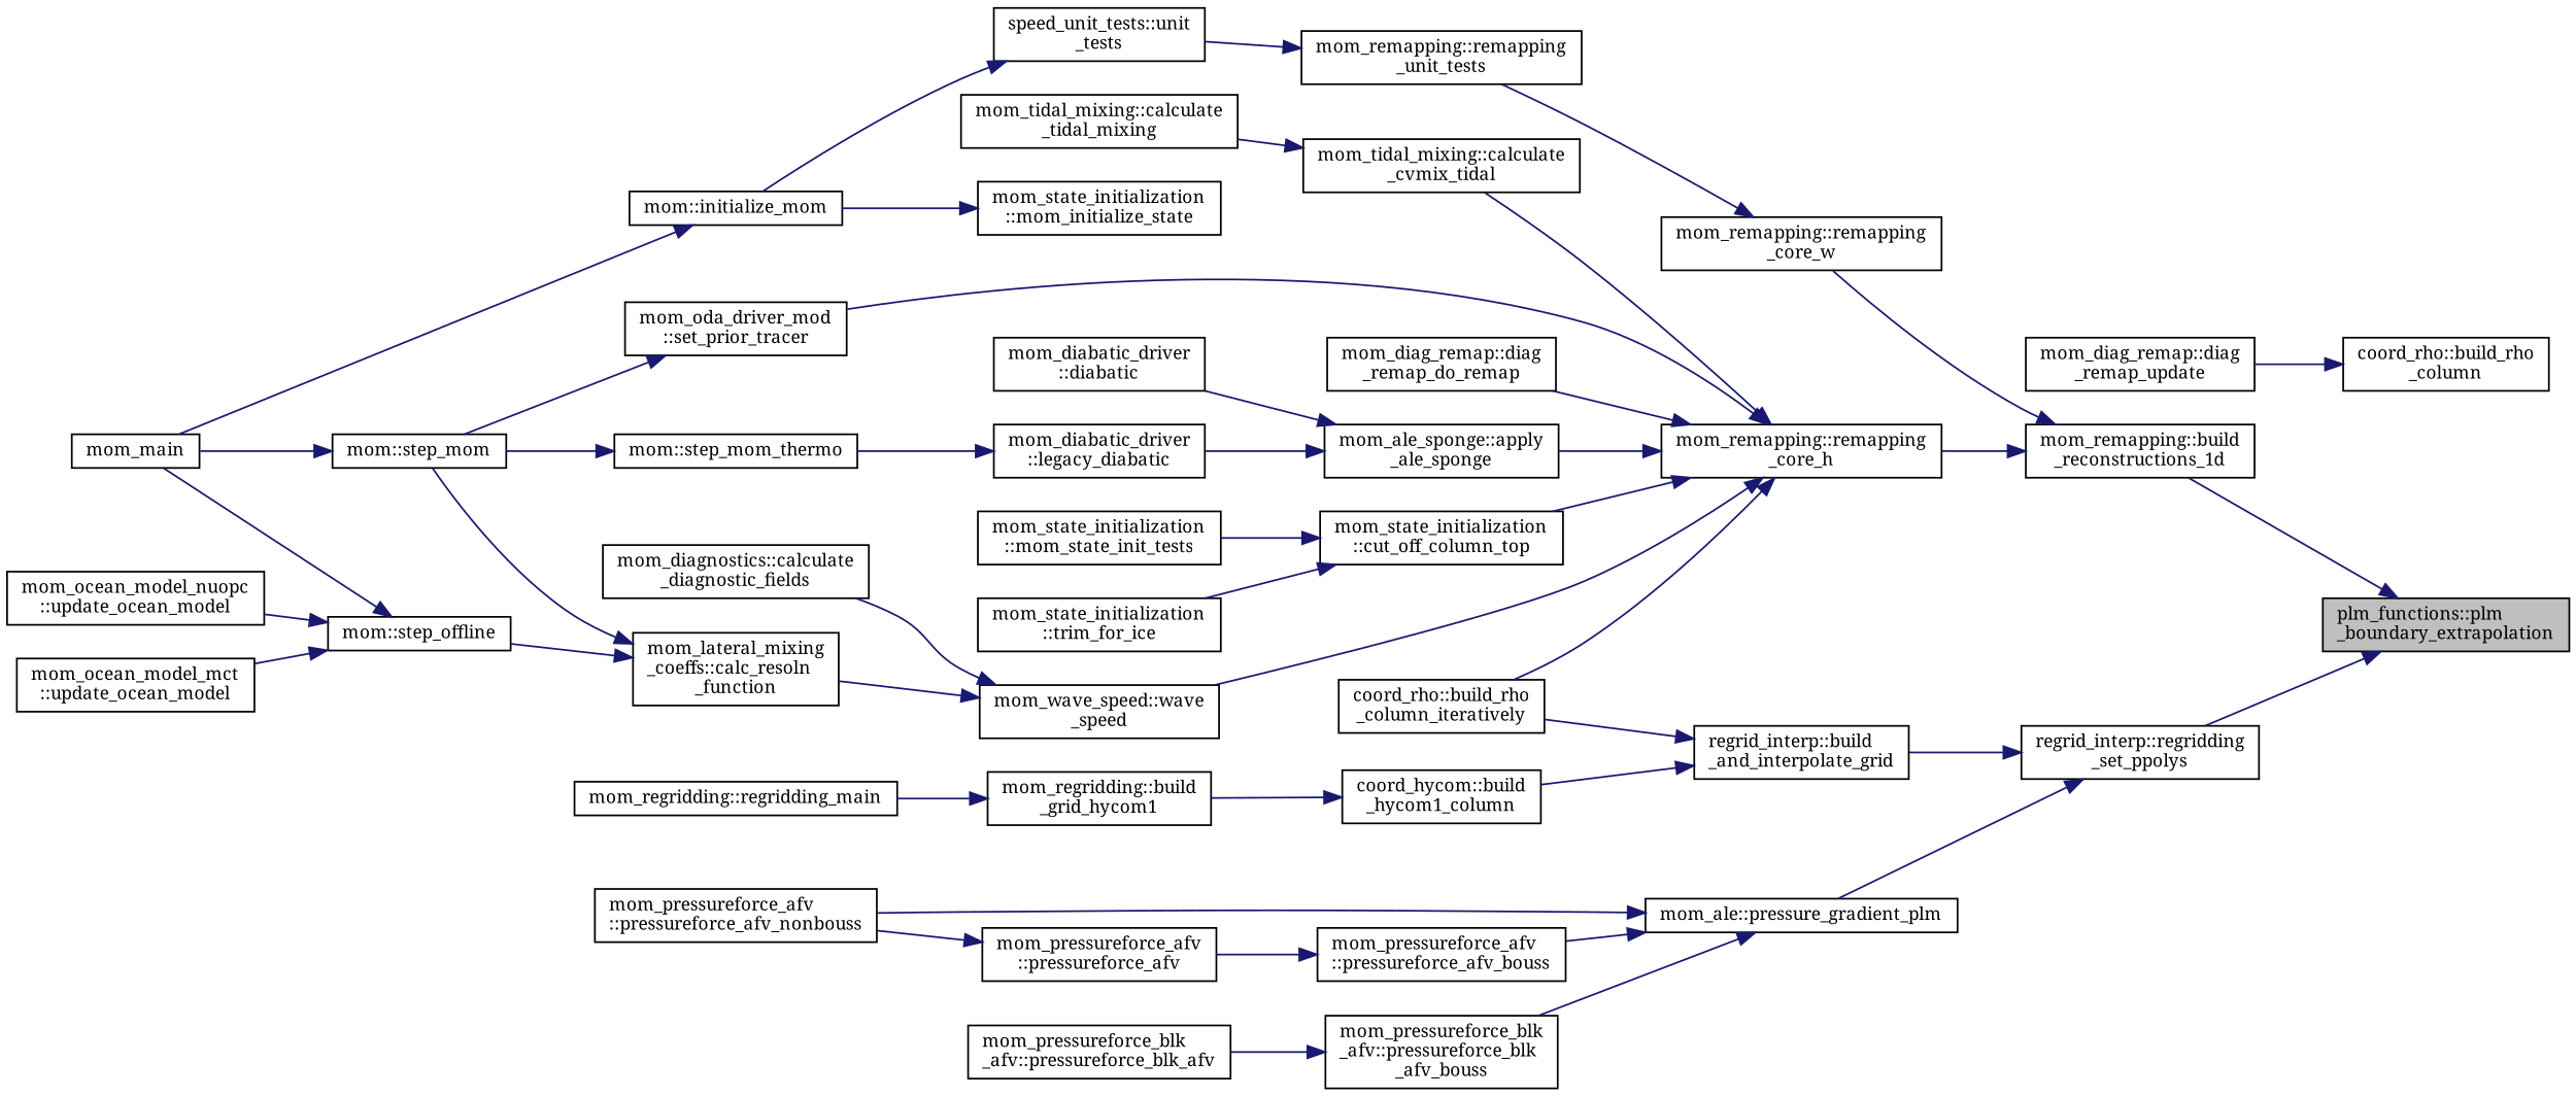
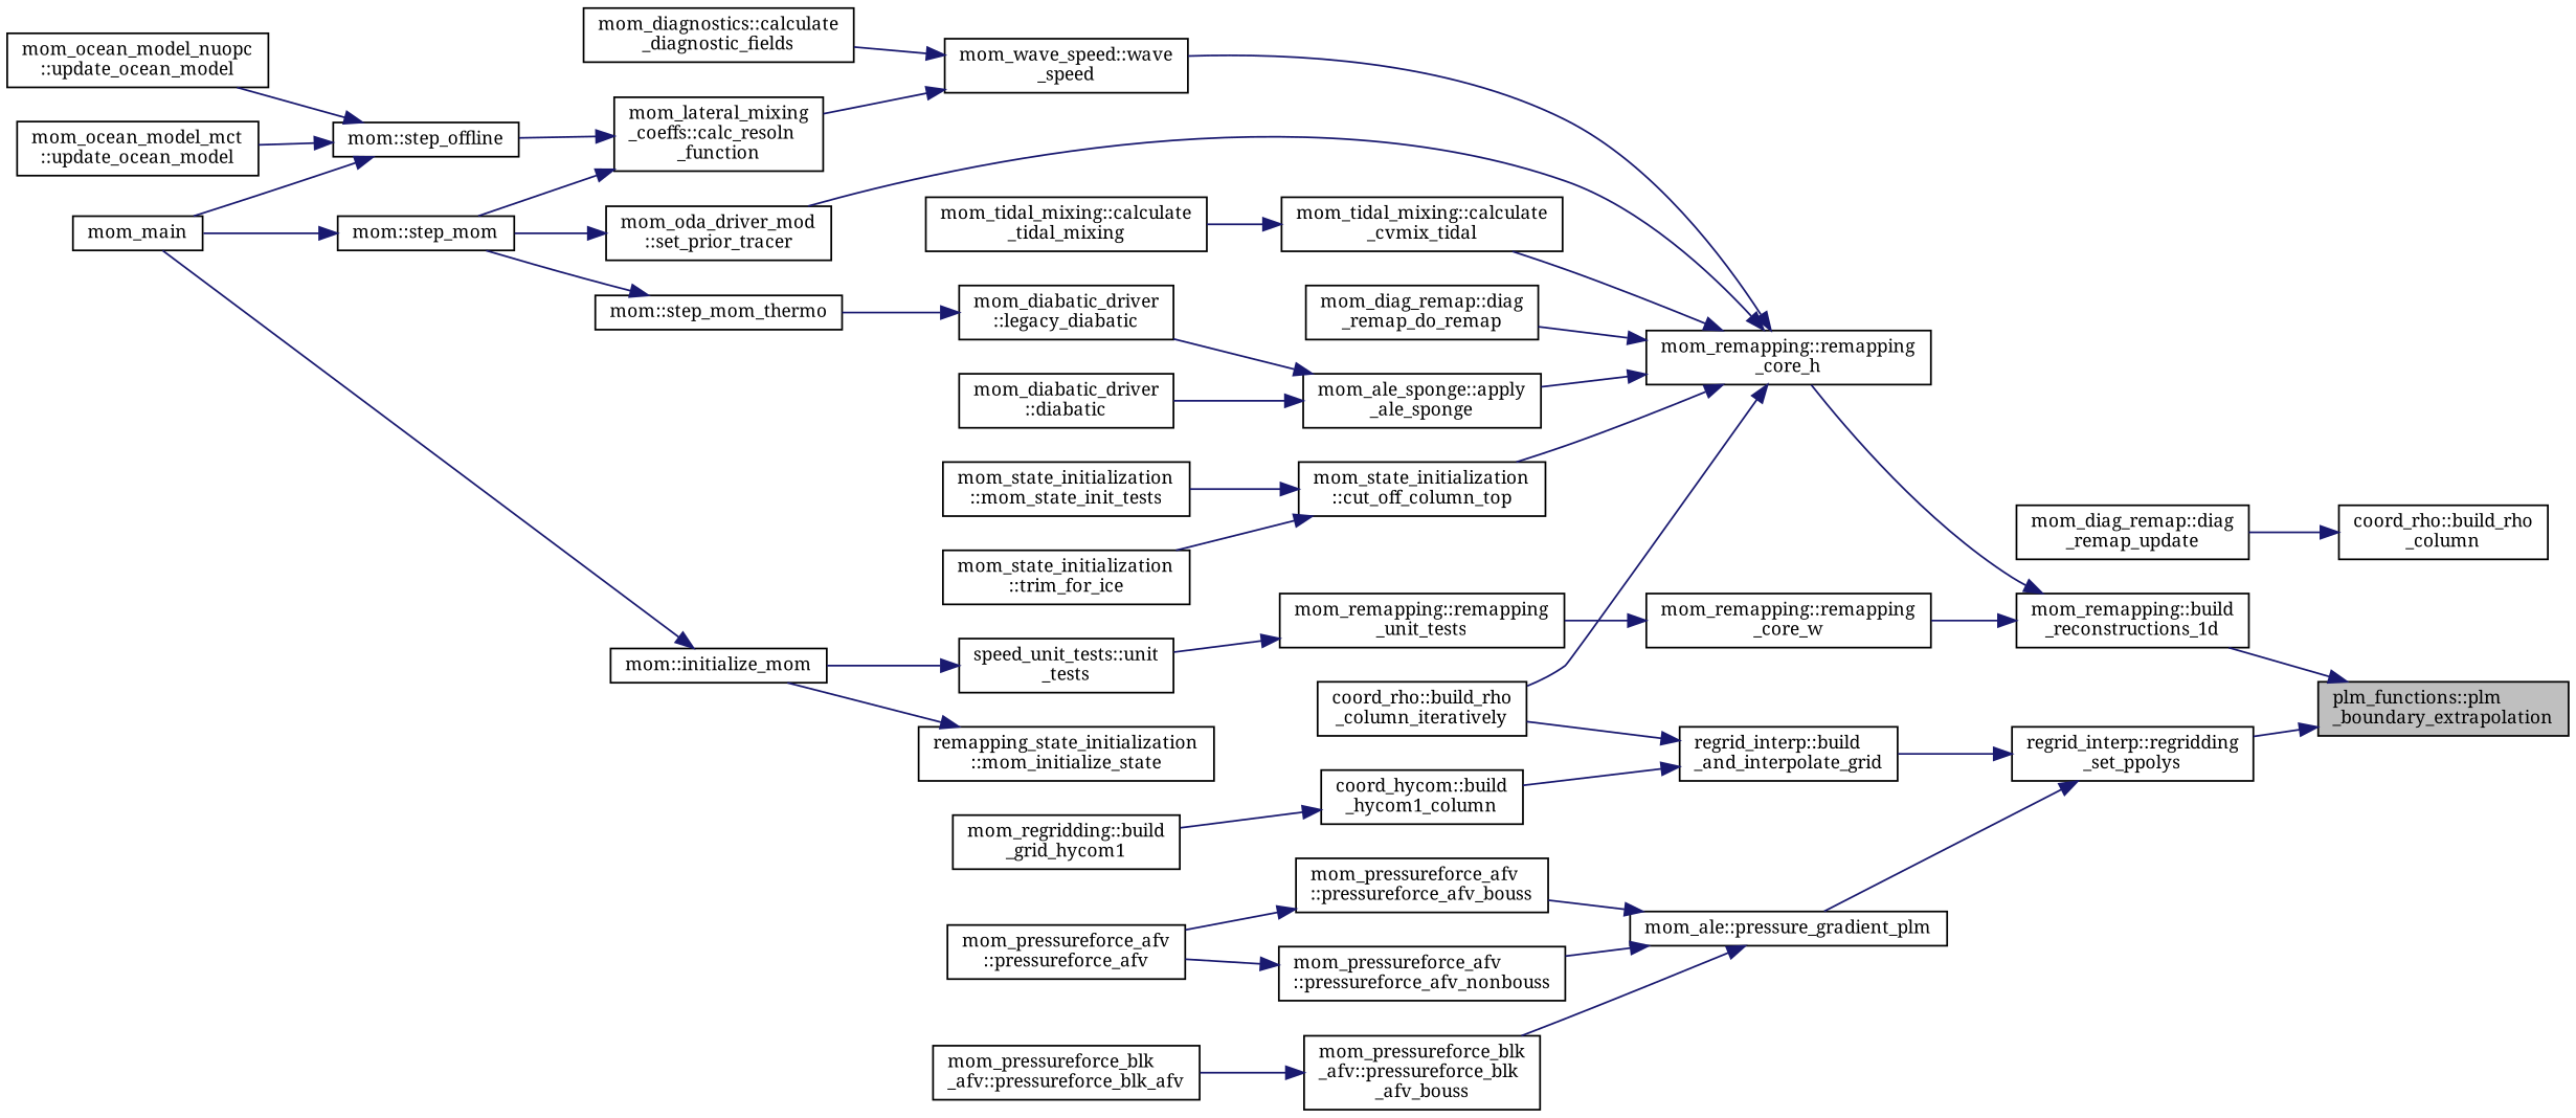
  digraph {
    fontname="Noto Serif"
    rankdir=RL
    node [color=black fillcolor=white fontname="Noto Serif" fontsize=10 shape=record style=filled]
    edge [color=midnightblue dir=back fontname="Noto Serif" fontsize=10 labelfontname=Helvetica labelfontsize=10 style=solid]
    n1 [fillcolor=grey75 fontcolor=black height=0.2 label="plm_functions::plm\l_boundary_extrapolation" width=0.4]
    n2 [height=0.2 label="mom_remapping::build\l_reconstructions_1d" width=0.4]
    n3 [height=0.2 label="regrid_interp::regridding\l_set_ppolys" width=0.4]
    n4 [height=0.2 label="mom_remapping::remapping\l_core_h" width=0.4]
    n5 [height=0.2 label="mom_remapping::remapping\l_core_w" width=0.4]
    n6 [height=0.2 label="mom_ale::pressure_gradient_plm" width=0.4]
    n7 [height=0.2 label="mom_pressureforce_afv\l::pressureforce_afv_bouss" width=0.4]
    n8 [height=0.2 label="mom_pressureforce_afv\l::pressureforce_afv_nonbouss" width=0.4]
    n9 [height=0.2 label="mom_pressureforce_blk\l_afv::pressureforce_blk\l_afv_bouss" width=0.4]
    n10 [height=0.2 label="regrid_interp::build\l_and_interpolate_grid" width=0.4]
    n11 [height=0.2 label="mom_ale_sponge::apply\l_ale_sponge" width=0.4]
    n12 [height=0.2 label="coord_rho::build_rho\l_column_iteratively" width=0.4]
    n13 [height=0.2 label="mom_tidal_mixing::calculate\l_cvmix_tidal" width=0.4]
    n14 [height=0.2 label="mom_state_initialization\l::cut_off_column_top" width=0.4]
    n15 [height=0.2 label="mom_diag_remap::diag\l_remap_do_remap" width=0.4]
    n16 [height=0.2 label="mom_oda_driver_mod\l::set_prior_tracer" width=0.4]
    n17 [height=0.2 label="mom_wave_speed::wave\l_speed" width=0.4]
    n18 [height=0.2 label="mom_remapping::remapping\l_unit_tests" width=0.4]
    n19 [height=0.2 label="mom_diabatic_driver\l::diabatic" width=0.4]
    n20 [height=0.2 label="mom_diabatic_driver\l::legacy_diabatic" width=0.4]
    n21 [height=0.2 label="mom_tidal_mixing::calculate\l_tidal_mixing" width=0.4]
    n22 [height=0.2 label="mom_state_initialization\l::mom_state_init_tests" width=0.4]
    n23 [height=0.2 label="mom_state_initialization\l::trim_for_ice" width=0.4]
    n24 [height=0.2 label="mom::step_mom" width=0.4]
    n25 [height=0.2 label="mom_lateral_mixing\l_coeffs::calc_resoln\l_function" width=0.4]
    n26 [height=0.2 label="mom_diagnostics::calculate\l_diagnostic_fields" width=0.4]
    n27 [height=0.2 label="mom::step_mom_thermo" width=0.4]
    n28 [height=0.2 label=mom_main width=0.4]
-   n29 [height=0.2 label="mom_state_initialization\l::mom_initialize_state" width=0.4]
+   n29 [height=0.2 label="remapping_state_initialization\l::mom_initialize_state" width=0.4]
    n30 [height=0.2 label="mom::initialize_mom" width=0.4]
    n31 [height=0.2 label="mom::step_offline" width=0.4]
    n32 [height=0.2 label="mom_ocean_model_mct\l::update_ocean_model" width=0.4]
    n33 [height=0.2 label="mom_ocean_model_nuopc\l::update_ocean_model" width=0.4]
    n34 [height=0.2 label="speed_unit_tests::unit\l_tests" width=0.4]
    n35 [height=0.2 label="mom_pressureforce_afv\l::pressureforce_afv" width=0.4]
    n36 [height=0.2 label="mom_pressureforce_blk\l_afv::pressureforce_blk_afv" width=0.4]
    n37 [height=0.2 label="coord_hycom::build\l_hycom1_column" width=0.4]
    n38 [height=0.2 label="mom_regridding::build\l_grid_hycom1" width=0.4]
    n39 [height=0.2 label="coord_rho::build_rho\l_column" width=0.4]
    n40 [height=0.2 label="mom_diag_remap::diag\l_remap_update" width=0.4]
-   n41 [height=0.2 label="mom_regridding::regridding_main" width=0.4]
    n1 -> n2
    n1 -> n3
    n2 -> n4
    n2 -> n5
    n3 -> n6
    n3 -> n10
    n4 -> n11
    n4 -> n12
    n4 -> n13
    n4 -> n14
    n4 -> n15
    n4 -> n16
    n4 -> n17
    n5 -> n18
    n6 -> n7
    n6 -> n8
    n6 -> n9
    n7 -> n35
-   n35 -> n8
+   n8 -> n35
    n9 -> n36
    n10 -> n12
    n10 -> n37
    n11 -> n19
    n11 -> n20
    n13 -> n21
    n14 -> n22
    n14 -> n23
    n16 -> n24
    n17 -> n25
    n17 -> n26
    n18 -> n34
    n20 -> n27
    n24 -> n28
    n25 -> n24
    n25 -> n31
    n27 -> n24
    n29 -> n30
    n30 -> n28
    n31 -> n28
    n31 -> n32
    n31 -> n33
    n34 -> n30
    n37 -> n38
-   n38 -> n41
    n39 -> n40
  }
